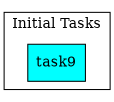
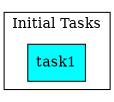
  digraph {
    rankdir=LR
-   n1 [fillcolor=cyan label=task9 shape=box style=filled]
+   n1 [fillcolor=cyan label=task1 shape=box style=filled]
    subgraph cluster_1 {
      label="Final Tasks"
    }
    subgraph cluster_2 {
      label="Initial Tasks"
      n1
    }
  }
